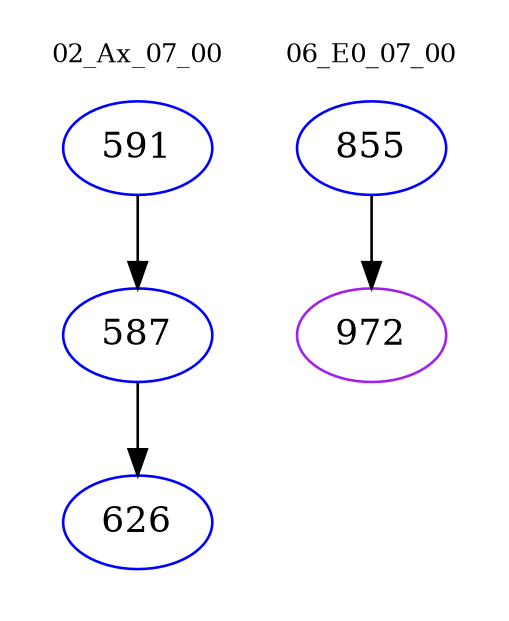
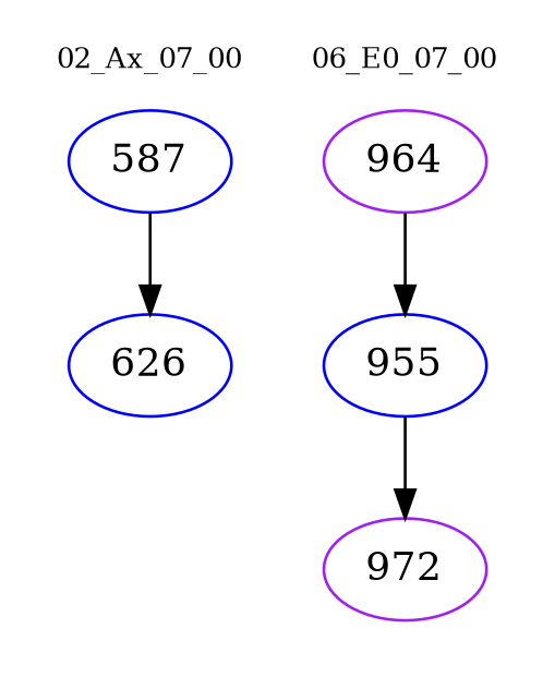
  digraph {
    node [color=blue]
    edge [color=black]
-   n1 [label=591]
    n2 [label=587]
    n3 [label=626]
-   n5 [label=855]
+   n4 [color=purple label=964]
+   n5 [label=955]
    n6 [color=purple label=972]
    subgraph cluster_1 {
      color=white
      fontsize=10
      label="02_Ax_07_00"
-     n1
      n2
      n3
    }
    subgraph cluster_2 {
      color=white
      fontsize=10
      label="06_E0_07_00"
+     n4
      n5
      n6
    }
-   n1 -> n2
    n2 -> n3
+   n4 -> n5
    n5 -> n6
  }
